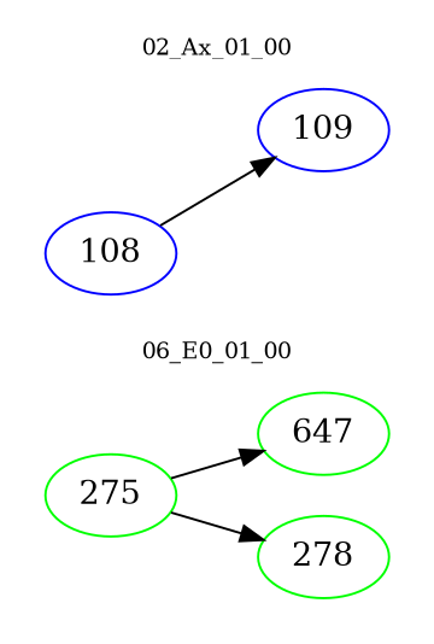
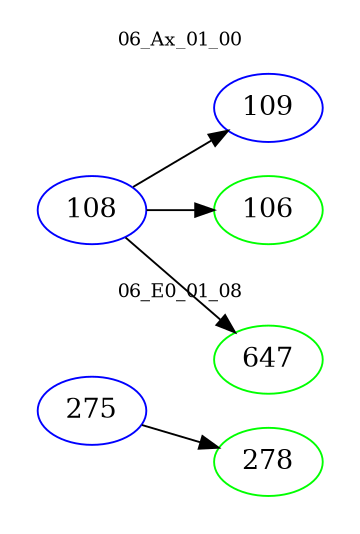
  digraph {
    rankdir=LR
    node [color=blue]
    edge [color=black]
    n1 [label=108]
+   n2 [color=green label=106]
    n3 [label=109]
-   n4 [color=green label=275]
+   n4 [label=275]
    n5 [color=green label=647]
    n6 [color=green label=278]
    subgraph cluster_1 {
      color=white
      fontsize=10
-     label="02_Ax_01_00"
+     label="06_Ax_01_00"
      n1
+     n2
      n3
    }
    subgraph cluster_2 {
      color=white
      fontsize=10
-     label="06_E0_01_00"
+     label="06_E0_01_08"
      n4
      n5
      n6
    }
+   n1 -> n2
    n1 -> n3
-   n4 -> n5
+   n1 -> n5
    n4 -> n6
  }
